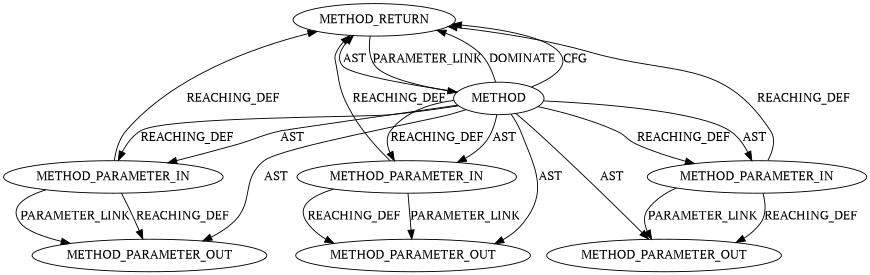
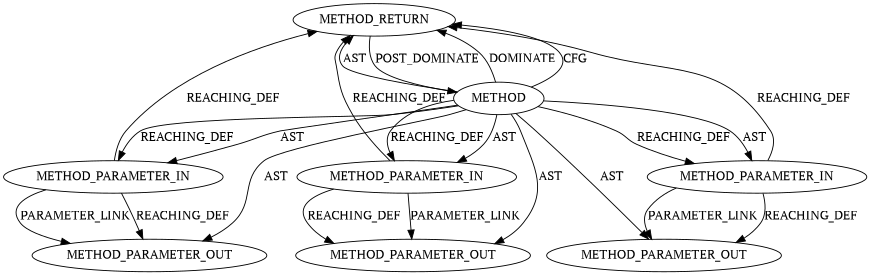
  digraph {
    fontname="PT Serif"
    node [CODE=p2 EVALUATION_STRATEGY=BY_VALUE ORDER=2 TYPE_FULL_NAME=ANY fontname="PT Serif" NAME=p2 IS_VARIADIC=false]
    edge [fontname="PT Serif"]
    n1 [CODE=RET label=METHOD_RETURN NAME="" IS_VARIADIC=""]
    n2 [AST_PARENT_FULL_NAME="<global>" AST_PARENT_TYPE=NAMESPACE_BLOCK CODE="<empty>" FILENAME="<empty>" FULL_NAME=memset IS_EXTERNAL=true NAME=memset ORDER=0 label=METHOD EVALUATION_STRATEGY="" TYPE_FULL_NAME="" IS_VARIADIC=""]
    n3 [INDEX=2 label=METHOD_PARAMETER_OUT]
    n4 [INDEX=2 label=METHOD_PARAMETER_IN]
    n5 [CODE=p3 INDEX=3 NAME=p3 ORDER=3 label=METHOD_PARAMETER_IN]
    n6 [CODE=p3 INDEX=3 NAME=p3 ORDER=3 label=METHOD_PARAMETER_OUT]
    n7 [CODE=p1 INDEX=1 NAME=p1 ORDER=1 label=METHOD_PARAMETER_IN]
    n8 [CODE=p1 INDEX=1 NAME=p1 ORDER=1 label=METHOD_PARAMETER_OUT]
-   n1 -> n2 [label=PARAMETER_LINK]
+   n1 -> n2 [label=POST_DOMINATE]
    n2 -> n1 [label=DOMINATE]
    n2 -> n1 [label=CFG]
    n2 -> n1 [label=AST]
    n2 -> n3 [label=AST]
    n2 -> n4 [label=REACHING_DEF]
    n2 -> n4 [label=AST]
    n2 -> n5 [label=AST]
    n2 -> n5 [label=REACHING_DEF]
    n2 -> n6 [label=AST]
    n2 -> n7 [label=REACHING_DEF]
    n2 -> n7 [label=AST]
    n2 -> n8 [label=AST]
    n4 -> n1 [VARIABLE=p2 label=REACHING_DEF]
    n4 -> n3 [VARIABLE=p2 label=REACHING_DEF]
    n4 -> n3 [label=PARAMETER_LINK]
    n5 -> n1 [VARIABLE=p3 label=REACHING_DEF]
    n5 -> n6 [label=PARAMETER_LINK]
    n5 -> n6 [VARIABLE=p3 label=REACHING_DEF]
    n7 -> n1 [VARIABLE=p1 label=REACHING_DEF]
    n7 -> n8 [VARIABLE=p1 label=REACHING_DEF]
    n7 -> n8 [label=PARAMETER_LINK]
  }
